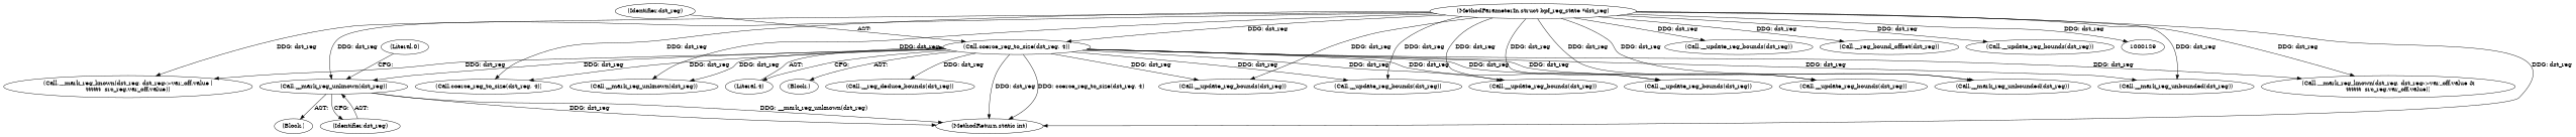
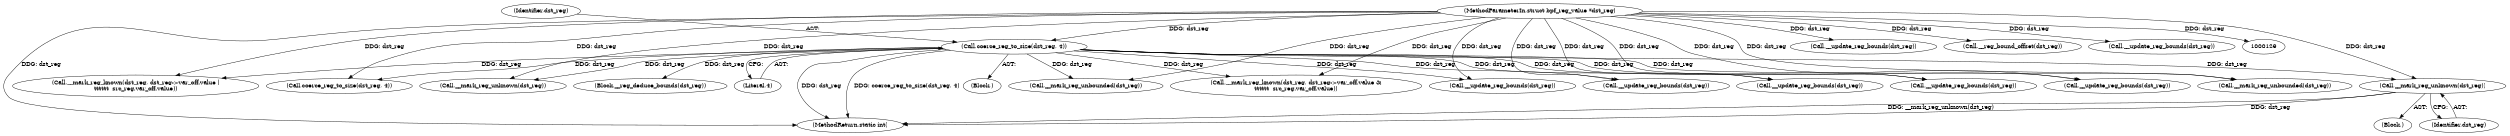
  digraph {
    n1 [label="(Call,__mark_reg_unknown(dst_reg))"]
    n2 [label="(MethodReturn,static int)"]
    n3 [label="(Block,)"]
    n4 [label="(Identifier,dst_reg)"]
    n5 [label="(Call,coerce_reg_to_size(dst_reg, 4))"]
    n6 [label="(Call,__mark_reg_known(dst_reg, dst_reg->var_off.value |\n\t\t\t\t\t\t  src_reg.var_off.value))"]
    n7 [label="(Call,coerce_reg_to_size(dst_reg, 4))"]
    n8 [label="(Call,__mark_reg_unknown(dst_reg))"]
    n9 [label="(Block,)"]
    n10 [label="(Call,__mark_reg_unbounded(dst_reg))"]
    n11 [label="(Call,__mark_reg_known(dst_reg, dst_reg->var_off.value &\n\t\t\t\t\t\t  src_reg.var_off.value))"]
    n12 [label="(Call,__update_reg_bounds(dst_reg))"]
    n13 [label="(Call,__update_reg_bounds(dst_reg))"]
    n14 [label="(Call,__update_reg_bounds(dst_reg))"]
-   n15 [label="(Call,__reg_deduce_bounds(dst_reg))"]
+   n15 [label="(Block,__reg_deduce_bounds(dst_reg))"]
    n16 [label="(Call,__update_reg_bounds(dst_reg))"]
    n17 [label="(Call,__update_reg_bounds(dst_reg))"]
    n18 [label="(Literal,4)"]
    n19 [label="(Call,__mark_reg_unbounded(dst_reg))"]
-   n20 [label="(MethodParameterIn,struct bpf_reg_state *dst_reg)"]
+   n20 [label="(MethodParameterIn,struct bpf_reg_value *dst_reg)"]
    n21 [label="(Call,__update_reg_bounds(dst_reg))"]
    n22 [label="(Call,__reg_bound_offset(dst_reg))"]
    n23 [label="(Call,__update_reg_bounds(dst_reg))"]
    1000129
-   n25 [label="(Literal,0)"]
    n26 [label="(Identifier,dst_reg)"]
    n1 -> n2 [label="DDG: __mark_reg_unknown(dst_reg)"]
    n1 -> n2 [label="DDG: dst_reg"]
    n1 -> n3 [label="AST: "]
    n1 -> n4 [label="CFG: "]
    n4 -> n1 [label="AST: "]
    n5 -> n1 [label="DDG: dst_reg"]
    n5 -> n2 [label="DDG: dst_reg"]
    n5 -> n2 [label="DDG: coerce_reg_to_size(dst_reg, 4)"]
    n5 -> n6 [label="DDG: dst_reg"]
    n5 -> n7 [label="DDG: dst_reg"]
    n5 -> n8 [label="DDG: dst_reg"]
    n5 -> n9 [label="AST: "]
    n5 -> n10 [label="DDG: dst_reg"]
    n5 -> n11 [label="DDG: dst_reg"]
    n5 -> n12 [label="DDG: dst_reg"]
    n5 -> n13 [label="DDG: dst_reg"]
    n5 -> n14 [label="DDG: dst_reg"]
    n5 -> n15 [label="DDG: dst_reg"]
    n5 -> n16 [label="DDG: dst_reg"]
    n5 -> n17 [label="DDG: dst_reg"]
    n5 -> n18 [label="CFG: "]
    n5 -> n19 [label="DDG: dst_reg"]
    n18 -> n5 [label="AST: "]
    n20 -> n1 [label="DDG: dst_reg"]
    n20 -> n2 [label="DDG: dst_reg"]
    n20 -> n5 [label="DDG: dst_reg"]
    n20 -> n6 [label="DDG: dst_reg"]
    n20 -> n7 [label="DDG: dst_reg"]
    n20 -> n8 [label="DDG: dst_reg"]
    n20 -> n10 [label="DDG: dst_reg"]
    n20 -> n11 [label="DDG: dst_reg"]
    n20 -> n12 [label="DDG: dst_reg"]
    n20 -> n13 [label="DDG: dst_reg"]
    n20 -> n14 [label="DDG: dst_reg"]
    n20 -> n16 [label="DDG: dst_reg"]
    n20 -> n17 [label="DDG: dst_reg"]
    n20 -> n19 [label="DDG: dst_reg"]
    n20 -> n21 [label="DDG: dst_reg"]
    n20 -> n22 [label="DDG: dst_reg"]
    n20 -> n23 [label="DDG: dst_reg"]
    n20 -> 1000129 [label="DDG: dst_reg"]
-   n25 -> n1 [label="CFG: "]
    n26 -> n5 [label="AST: "]
  }
